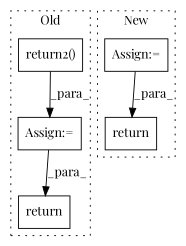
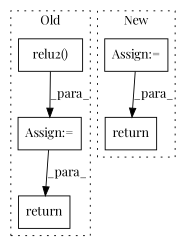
  digraph {
    fontname="Playfair Display"
    node [a=68 l=3 shape=box fontname="Playfair Display"]
    edge [fontname="Playfair Display"]
-   n1 [a=75 l="11,1" label="return2()" s="3868,3902"]
+   n1 [a=75 l="11,1" label="relu2()" s="3868,3902"]
    n2 [label="Assign:=" s=3865]
    n3 [a=93 l=7 label=return s=4096]
    n4 [a=93 l=7 label=return s=4398]
    n5 [label="Assign:=" s=4290]
    subgraph cluster_1 {
      label=Old
      style=dotted
      n1
      n2
      n3
    }
    subgraph cluster_2 {
      label=New
      style=dotted
      n4
      n5
    }
    n1 -> n2 [label=_para_]
    n2 -> n3 [label=_para_]
    n5 -> n4 [label=_para_]
  }
